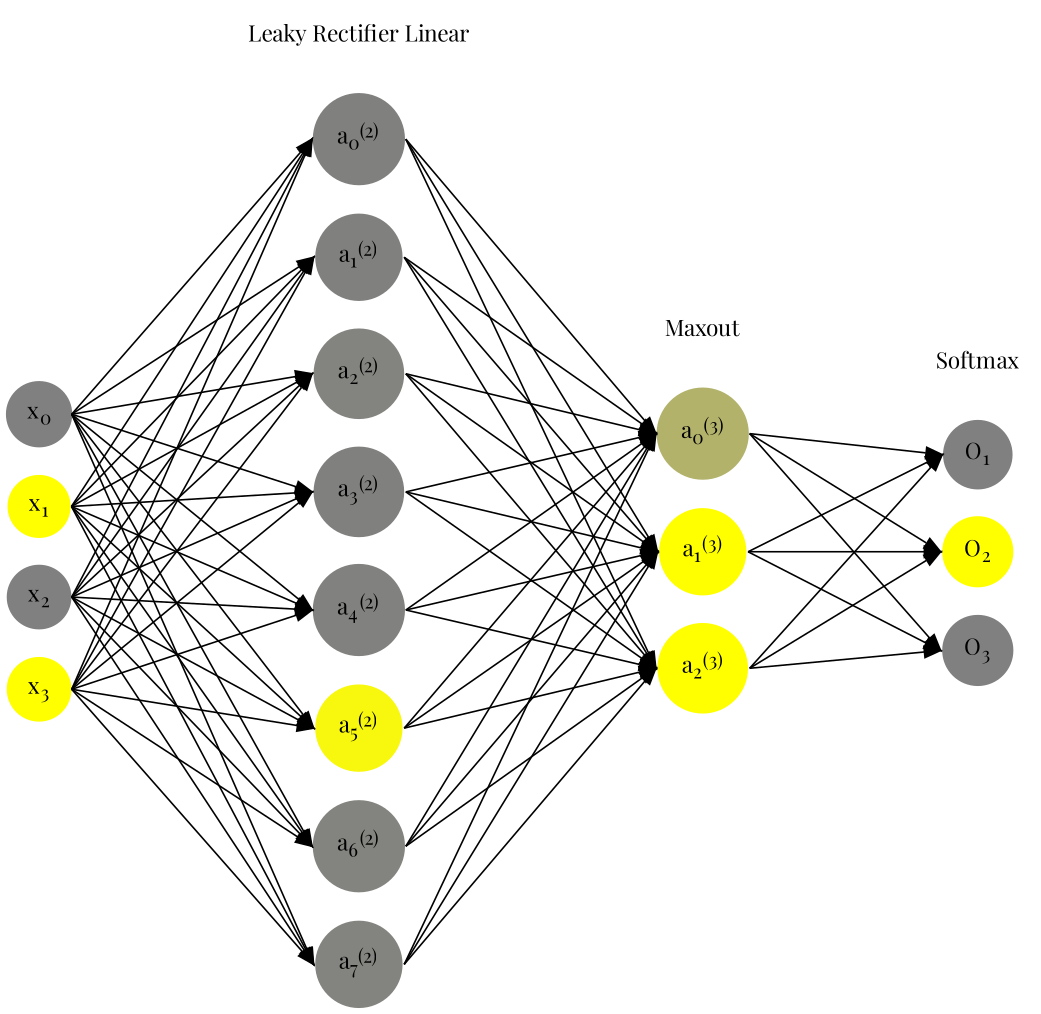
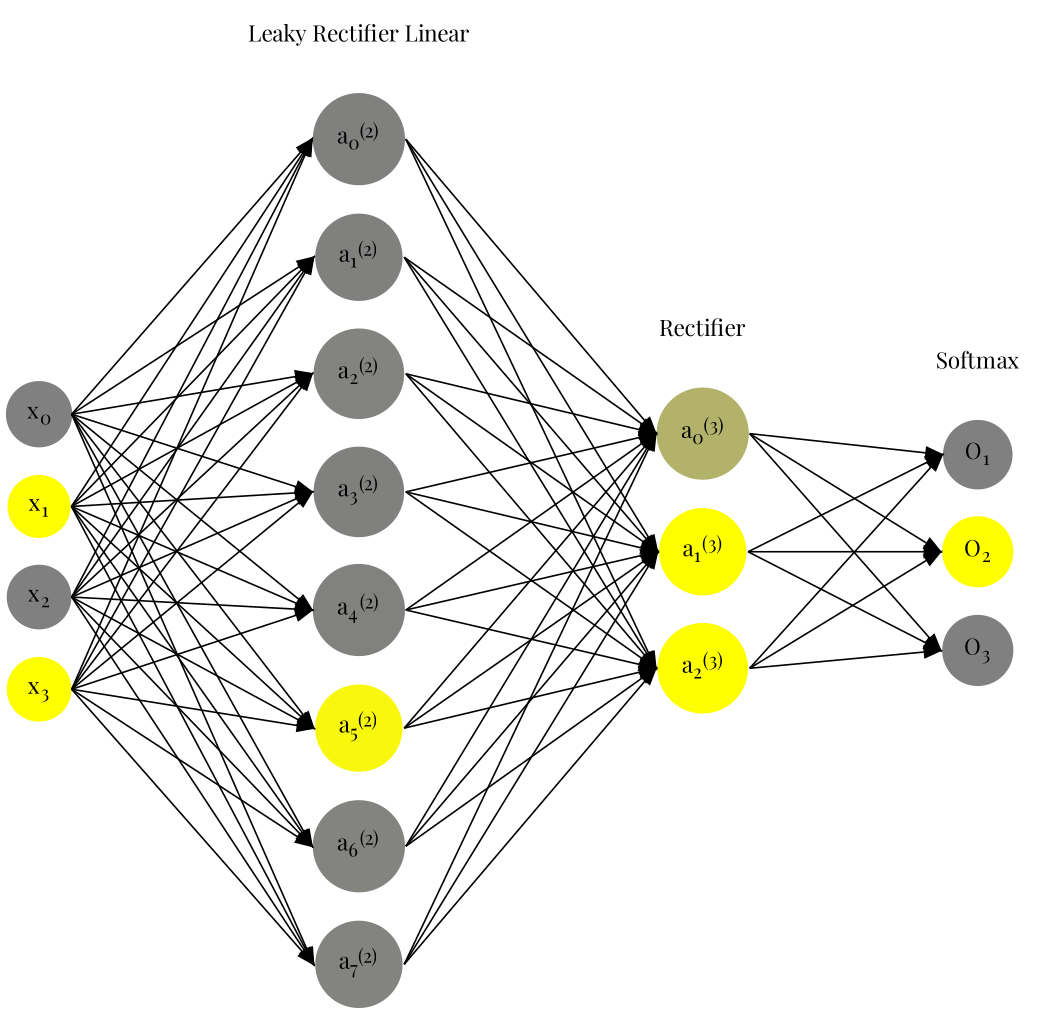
  digraph {
    rankdir=LR
    ranksep=1.4
    splines=false
    fontname="Playfair Display"
    node [color="0.1667, 0.0, 0.5" fillcolor="0.1667, 0.0, 0.5" shape=circle style=filled fontname="Playfair Display"]
    edge [headport=w style=solid tailport=e fontname="Playfair Display"]
    n1 [label=<x<sub>0</sub>>]
    n2 [color="0.1667, 1.0, 1.0" fillcolor="0.1667, 1.0, 1.0" label=<x<sub>1</sub>>]
    n3 [label=<x<sub>2</sub>>]
    n4 [color="0.1667, 1.0, 1.0" fillcolor="0.1667, 1.0, 1.0" label=<x<sub>3</sub>>]
    n5 [color="0.1667, 0.001405, 0.500703" fillcolor="0.1667, 0.001405, 0.500703" label=<a<sub>0</sub><sup>(2)</sup>>]
    n6 [color="0.1667, 0.003086, 0.501543" fillcolor="0.1667, 0.003086, 0.501543" label=<a<sub>1</sub><sup>(2)</sup>>]
    n7 [color="0.1667, 0.023930, 0.511965" fillcolor="0.1667, 0.023930, 0.511965" label=<a<sub>2</sub><sup>(2)</sup>>]
    n8 [color="0.1667, 0.002172, 0.501086" fillcolor="0.1667, 0.002172, 0.501086" label=<a<sub>3</sub><sup>(2)</sup>>]
    n9 [color="0.1667, 0.013464, 0.506732" fillcolor="0.1667, 0.013464, 0.506732" label=<a<sub>4</sub><sup>(2)</sup>>]
    n10 [color="0.1667, 0.941975, 0.970988" fillcolor="0.1667, 0.941975, 0.970988" label=<a<sub>5</sub><sup>(2)</sup>>]
    n11 [color="0.1667, 0.023760, 0.511880" fillcolor="0.1667, 0.023760, 0.511880" label=<a<sub>6</sub><sup>(2)</sup>>]
    n12 [color="0.1667, 0.030663, 0.515331" fillcolor="0.1667, 0.030663, 0.515331" label=<a<sub>7</sub><sup>(2)</sup>>]
    n13 [color="0.1667, 0.398192, 0.699096" fillcolor="0.1667, 0.398192, 0.699096" label=<a<sub>0</sub><sup>(3)</sup>>]
    n14 [color="0.1667, 1.600758, 1.300379" fillcolor="0.1667, 1.600758, 1.300379" label=<a<sub>1</sub><sup>(3)</sup>>]
    n15 [color="0.1667, 5.891410, 3.445705" fillcolor="0.1667, 5.891410, 3.445705" label=<a<sub>2</sub><sup>(3)</sup>>]
    n16 [label=<O<sub>1</sub>>]
    n17 [color="0.1667, 1.0, 1.0" fillcolor="0.1667, 1.0, 1.0" label=<O<sub>2</sub>>]
    n18 [label=<O<sub>3</sub>>]
    n19 [label="Leaky Rectifier Linear" shape=plaintext color="" fillcolor="" style=""]
-   n20 [label=Maxout shape=plaintext color="" fillcolor="" style=""]
+   n20 [label=Rectifier shape=plaintext color="" fillcolor="" style=""]
    n21 [label=Softmax shape=plaintext color="" fillcolor="" style=""]
    subgraph sub_1 {
      n1
    }
    subgraph sub_2 {
      n2
    }
    subgraph sub_3 {
      n3
    }
    subgraph sub_4 {
      n4
    }
    subgraph sub_5 {
      n5
    }
    subgraph sub_6 {
      n6
    }
    subgraph sub_7 {
      n7
    }
    subgraph sub_8 {
      n8
    }
    subgraph sub_9 {
      n9
    }
    subgraph sub_10 {
      n10
    }
    subgraph sub_11 {
      n11
    }
    subgraph sub_12 {
      n12
    }
    subgraph sub_13 {
      n13
    }
    subgraph sub_14 {
      n14
    }
    subgraph sub_15 {
      n15
    }
    subgraph sub_16 {
      n16
    }
    subgraph sub_17 {
      n17
    }
    subgraph sub_18 {
      n18
    }
    subgraph sub_19 {
      rank=same
      n1
      n2
      n3
      n4
    }
    subgraph sub_20 {
      rank=same
      n5
      n6
      n7
      n8
      n9
      n10
      n11
      n12
    }
    subgraph sub_21 {
      rank=same
      n13
      n14
      n15
    }
    subgraph sub_22 {
      rank=same
      n16
      n17
      n18
    }
    subgraph sub_23 {
      rank=same
      n5
      n19
    }
    subgraph sub_24 {
      rank=same
      n13
      n20
    }
    subgraph sub_25 {
      rank=same
      n16
      n21
    }
    n1 -> n2 [style=invis]
    n1 -> n5
    n1 -> n6
    n1 -> n7
    n1 -> n8
    n1 -> n9
    n1 -> n10
    n1 -> n11
    n1 -> n12
    n2 -> n3 [style=invis]
    n2 -> n5
    n2 -> n6
    n2 -> n7
    n2 -> n8
    n2 -> n9
    n2 -> n10
    n2 -> n11
    n2 -> n12
    n3 -> n4 [style=invis]
    n3 -> n5
    n3 -> n6
    n3 -> n7
    n3 -> n8
    n3 -> n9
    n3 -> n10
    n3 -> n11
    n3 -> n12
    n4 -> n5
    n4 -> n6
    n4 -> n7
    n4 -> n8
    n4 -> n9
    n4 -> n10
    n4 -> n11
    n4 -> n12
    n5 -> n6 [style=invis]
    n5 -> n13
    n5 -> n14
    n5 -> n15
    n6 -> n7 [style=invis]
    n6 -> n13
    n6 -> n14
    n6 -> n15
    n7 -> n8 [style=invis]
    n7 -> n13
    n7 -> n14
    n7 -> n15
    n8 -> n9 [style=invis]
    n8 -> n13
    n8 -> n14
    n8 -> n15
    n9 -> n10 [style=invis]
    n9 -> n13
    n9 -> n14
    n9 -> n15
    n10 -> n11 [style=invis]
    n10 -> n13
    n10 -> n14
    n10 -> n15
    n11 -> n12 [style=invis]
    n11 -> n13
    n11 -> n14
    n11 -> n15
    n12 -> n13
    n12 -> n14
    n12 -> n15
    n13 -> n14 [style=invis]
    n13 -> n16
    n13 -> n17
    n13 -> n18
    n14 -> n15 [style=invis]
    n14 -> n16
    n14 -> n17
    n14 -> n18
    n15 -> n16
    n15 -> n17
    n15 -> n18
    n16 -> n17 [style=invis]
    n17 -> n18 [style=invis]
    n19 -> n5 [style=invis]
    n20 -> n13 [style=invis]
    n21 -> n16 [style=invis]
  }
